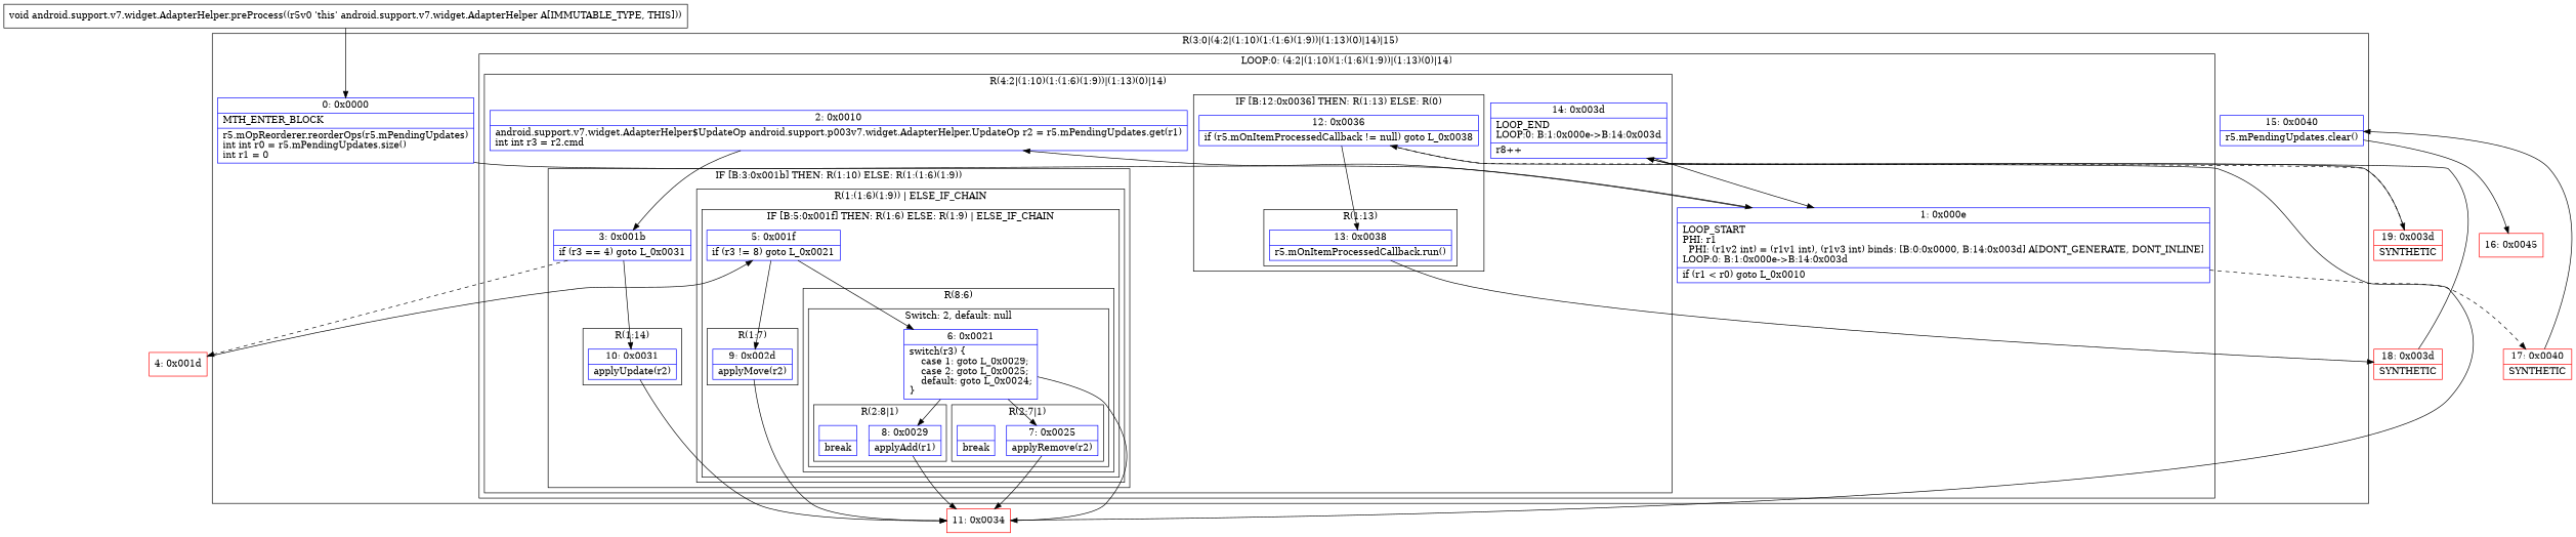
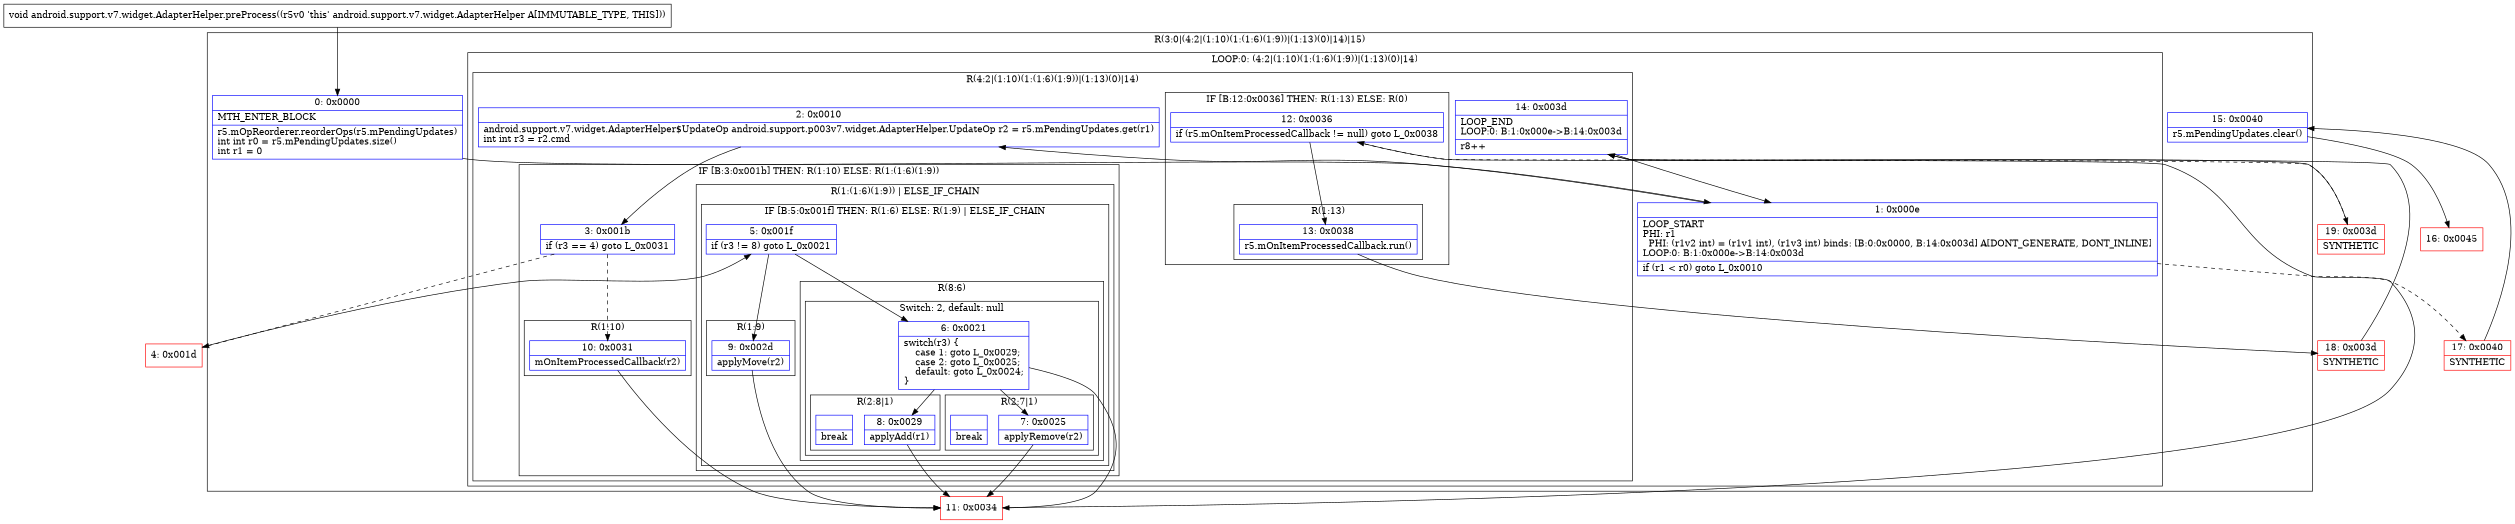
  digraph {
    node [color=blue shape=record]
-   n1 [label="{10\:\ 0x0031|applyUpdate(r2)\l}"]
+   n1 [label="{10\:\ 0x0031|mOnItemProcessedCallback(r2)\l}"]
    n2 [label="{8\:\ 0x0029|applyAdd(r1)\l}"]
    n3 [label="{|break\l}"]
    n4 [label="{7\:\ 0x0025|applyRemove(r2)\l}"]
    n5 [label="{|break\l}"]
    n6 [label="{6\:\ 0x0021|switch(r3) \{\l    case 1: goto L_0x0029;\l    case 2: goto L_0x0025;\l    default: goto L_0x0024;\l\}\l}"]
    n7 [label="{9\:\ 0x002d|applyMove(r2)\l}"]
    n8 [label="{5\:\ 0x001f|if (r3 != 8) goto L_0x0021\l}"]
    n9 [label="{3\:\ 0x001b|if (r3 == 4) goto L_0x0031\l}"]
    n10 [label="{13\:\ 0x0038|r5.mOnItemProcessedCallback.run()\l}"]
    n11 [label="{12\:\ 0x0036|if (r5.mOnItemProcessedCallback != null) goto L_0x0038\l}"]
    n12 [label="{2\:\ 0x0010|android.support.v7.widget.AdapterHelper$UpdateOp android.support.p003v7.widget.AdapterHelper.UpdateOp r2 = r5.mPendingUpdates.get(r1)\lint int r3 = r2.cmd\l}"]
    n13 [label="{14\:\ 0x003d|LOOP_END\lLOOP:0: B:1:0x000e\-\>B:14:0x003d\l|r8++\l}"]
    n14 [label="{1\:\ 0x000e|LOOP_START\lPHI: r1 \l  PHI: (r1v2 int) = (r1v1 int), (r1v3 int) binds: [B:0:0x0000, B:14:0x003d] A[DONT_GENERATE, DONT_INLINE]\lLOOP:0: B:1:0x000e\-\>B:14:0x003d\l|if (r1 \< r0) goto L_0x0010\l}"]
    n15 [label="{0\:\ 0x0000|MTH_ENTER_BLOCK\l|r5.mOpReorderer.reorderOps(r5.mPendingUpdates)\lint int r0 = r5.mPendingUpdates.size()\lint r1 = 0\l}"]
    n16 [label="{15\:\ 0x0040|r5.mPendingUpdates.clear()\l}"]
    n17 [color=red label="{11\:\ 0x0034}"]
    n18 [color=red label="{4\:\ 0x001d}"]
    n19 [color=red label="{18\:\ 0x003d|SYNTHETIC\l}"]
    n20 [color=red label="{19\:\ 0x003d|SYNTHETIC\l}"]
    n21 [color=red label="{17\:\ 0x0040|SYNTHETIC\l}"]
    n22 [color=red label="{16\:\ 0x0045}"]
    n23 [label="{void android.support.v7.widget.AdapterHelper.preProcess((r5v0 'this' android.support.v7.widget.AdapterHelper A[IMMUTABLE_TYPE, THIS])) }" color=""]
    subgraph cluster_1 {
      label="R(3:0|(4:2|(1:10)(1:(1:6)(1:9))|(1:13)(0)|14)|15)"
      n15
      n16
      subgraph cluster_2 {
        label="LOOP:0: (4:2|(1:10)(1:(1:6)(1:9))|(1:13)(0)|14)"
        n14
        subgraph cluster_3 {
          label="R(4:2|(1:10)(1:(1:6)(1:9))|(1:13)(0)|14)"
          n12
          n13
          subgraph cluster_4 {
            label="IF [B:3:0x001b] THEN: R(1:10) ELSE: R(1:(1:6)(1:9))"
            n9
            subgraph cluster_5 {
-             label="R(1:14)"
+             label="R(1:10)"
              n1
            }
            subgraph cluster_6 {
              label="R(1:(1:6)(1:9)) | ELSE_IF_CHAIN\l"
              subgraph cluster_7 {
                label="IF [B:5:0x001f] THEN: R(1:6) ELSE: R(1:9) | ELSE_IF_CHAIN\l"
                n8
                subgraph cluster_8 {
                  label="R(8:6)"
                  subgraph cluster_9 {
                    label="Switch: 2, default: null"
                    n6
                    subgraph cluster_10 {
                      label="R(2:8|1)"
                      n2
                      n3
                    }
                    subgraph cluster_11 {
                      label="R(2:7|1)"
                      n4
                      n5
                    }
                  }
                }
                subgraph cluster_12 {
-                 label="R(1:7)"
+                 label="R(1:9)"
                  n7
                }
              }
            }
          }
          subgraph cluster_13 {
            label="IF [B:12:0x0036] THEN: R(1:13) ELSE: R(0)"
            n11
            subgraph cluster_14 {
              label="R(1:13)"
              n10
            }
            subgraph cluster_15 {
              label="R(0)"
            }
          }
        }
      }
    }
    n1 -> n17
    n2 -> n17
    n4 -> n17
    n6 -> n2
    n6 -> n4
    n6 -> n17
    n7 -> n17
    n8 -> n6
    n8 -> n7 [style=solid]
-   n9 -> n1
+   n9 -> n1 [style=dashed]
    n9 -> n18 [style=dashed]
    n10 -> n19
    n11 -> n10
    n11 -> n20 [style=dashed]
    n12 -> n9
    n13 -> n14
    n14 -> n12
    n14 -> n21 [style=dashed]
    n15 -> n14
    n16 -> n22
    n17 -> n11
    n18 -> n8
    n19 -> n13
    n20 -> n13
    n21 -> n16
    n23 -> n15
  }
